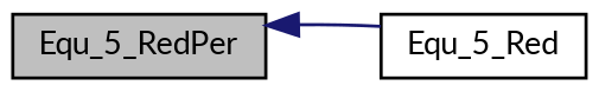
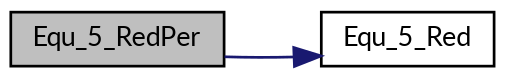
  digraph {
    rankdir=LR
    fontname=Lato
    node [color=black fontname=Lato fontsize=10 shape=record style=filled]
    n1 [fillcolor=grey75 fontcolor=black height=0.2 label=Equ_5_RedPer width=0.4]
    n2 [fillcolor=white height=0.2 label=Equ_5_Red width=0.4]
-   n2 -> n1 [color=midnightblue fontname=Lato fontsize=10 labelfontname=Helvetica labelfontsize=10 style=solid]
+   n1 -> n2 [color=midnightblue fontname=Lato fontsize=10 labelfontname=Helvetica labelfontsize=10 style=solid]
  }
